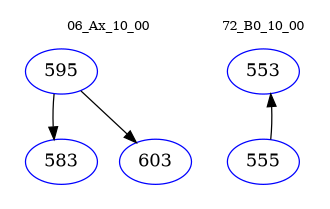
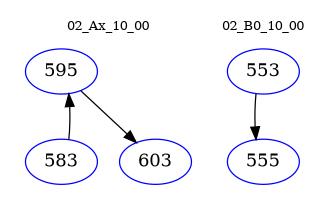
  digraph {
    node [color=blue]
    edge [color=black]
    n1 [label=595]
    n2 [label=583]
    n3 [label=603]
    n4 [label=553]
    n5 [label=555]
    subgraph cluster_1 {
      color=white
      fontsize=10
-     label="06_Ax_10_00"
+     label="02_Ax_10_00"
      n1
      n2
      n3
    }
    subgraph cluster_2 {
      color=white
      fontsize=10
-     label="72_B0_10_00"
+     label="02_B0_10_00"
      n4
      n5
    }
-   n1 -> n2
+   n2 -> n1
    n1 -> n3
-   n5 -> n4
+   n4 -> n5
  }
